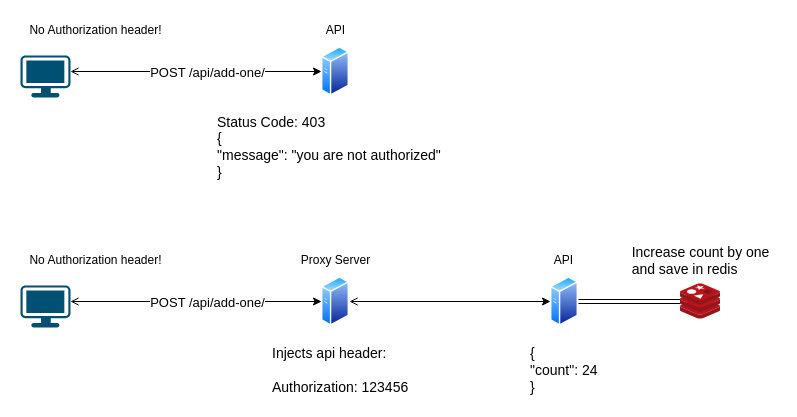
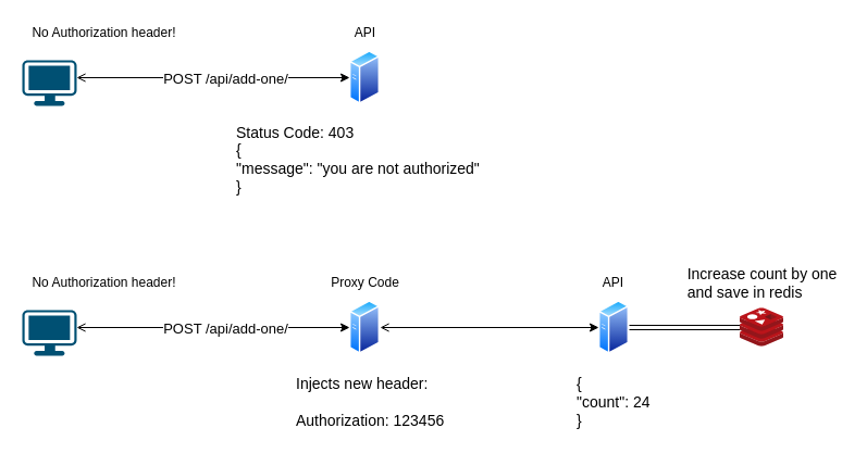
  <mxCell id="0" />
  <mxCell id="1" parent="0" />
  <mxCell id="2" style="edgeStyle=elbowEdgeStyle;rounded=0;orthogonalLoop=1;jettySize=auto;html=1;elbow=vertical;startArrow=open;startFill=0;entryX=0;entryY=0.5;entryDx=0;entryDy=0;" parent="1" source="4" target="7" edge="1"><mxGeometry relative="1" as="geometry"><mxPoint x="280" y="305" as="targetPoint" /></mxGeometry></mxCell>
  <mxCell id="3" value="&lt;font style=&quot;font-size: 13px&quot;&gt;POST /api/add-one/&lt;/font&gt;" style="edgeLabel;html=1;align=center;verticalAlign=middle;resizable=0;points=[];" parent="2" vertex="1" connectable="0"><mxGeometry x="0.301" y="-2" relative="1" as="geometry"><mxPoint x="-27" y="-2" as="offset" /></mxGeometry></mxCell>
  <mxCell id="4" value="" style="points=[[0.03,0.03,0],[0.5,0,0],[0.97,0.03,0],[1,0.4,0],[0.97,0.745,0],[0.5,1,0],[0.03,0.745,0],[0,0.4,0]];verticalLabelPosition=bottom;html=1;verticalAlign=top;aspect=fixed;align=center;pointerEvents=1;shape=mxgraph.cisco19.workstation;fillColor=#005073;strokeColor=none;" parent="1" vertex="1"><mxGeometry x="20" y="285" width="50" height="42" as="geometry" /></mxCell>
- <mxCell id="5" value="Proxy Server" style="text;html=1;align=center;verticalAlign=middle;resizable=0;points=[];autosize=1;strokeColor=none;" parent="1" vertex="1"><mxGeometry x="295" y="250" width="80" height="20" as="geometry" /></mxCell>
+ <mxCell id="5" value="Proxy Code" style="text;html=1;align=center;verticalAlign=middle;resizable=0;points=[];autosize=1;strokeColor=none;" parent="1" vertex="1"><mxGeometry x="295" y="250" width="80" height="20" as="geometry" /></mxCell>
  <mxCell id="6" style="rounded=0;orthogonalLoop=1;jettySize=auto;html=1;startArrow=open;startFill=0;" parent="1" source="7" target="9" edge="1"><mxGeometry relative="1" as="geometry" /></mxCell>
  <mxCell id="7" value="" style="aspect=fixed;perimeter=ellipsePerimeter;html=1;align=center;shadow=0;dashed=0;spacingTop=3;image;image=img/lib/active_directory/generic_server.svg;" parent="1" vertex="1"><mxGeometry x="321" y="275" width="28.0" height="52" as="geometry" /></mxCell>
  <mxCell id="8" style="rounded=0;orthogonalLoop=1;jettySize=auto;html=1;exitX=1;exitY=0.5;exitDx=0;exitDy=0;endArrow=classicThin;endFill=1;shape=link;edgeStyle=orthogonalEdgeStyle;width=4;" parent="1" source="9" target="14" edge="1"><mxGeometry relative="1" as="geometry" /></mxCell>
  <mxCell id="9" value="" style="aspect=fixed;perimeter=ellipsePerimeter;html=1;align=center;shadow=0;dashed=0;spacingTop=3;image;image=img/lib/active_directory/generic_server.svg;" parent="1" vertex="1"><mxGeometry x="550" y="275" width="28.0" height="52" as="geometry" /></mxCell>
  <mxCell id="10" value="API" style="text;html=1;align=center;verticalAlign=middle;resizable=0;points=[];autosize=1;strokeColor=none;" parent="1" vertex="1"><mxGeometry x="548" y="250" width="30" height="20" as="geometry" /></mxCell>
  <mxCell id="11" value="&lt;font style=&quot;font-size: 14px&quot;&gt;{&lt;br&gt;&quot;count&quot;: 24&lt;br&gt;}&lt;/font&gt;" style="text;html=1;align=left;verticalAlign=middle;resizable=0;points=[];autosize=1;strokeColor=none;" parent="1" vertex="1"><mxGeometry x="528" y="345" width="80" height="50" as="geometry" /></mxCell>
- <mxCell id="12" value="&lt;font style=&quot;font-size: 14px&quot;&gt;Injects api header:&lt;br&gt;&lt;br&gt;Authorization: 123456&lt;/font&gt;" style="text;html=1;align=left;verticalAlign=middle;resizable=0;points=[];autosize=1;strokeColor=none;" parent="1" vertex="1"><mxGeometry x="270" y="345" width="150" height="50" as="geometry" /></mxCell>
+ <mxCell id="12" value="&lt;font style=&quot;font-size: 14px&quot;&gt;Injects new header:&lt;br&gt;&lt;br&gt;Authorization: 123456&lt;/font&gt;" style="text;html=1;align=left;verticalAlign=middle;resizable=0;points=[];autosize=1;strokeColor=none;" parent="1" vertex="1"><mxGeometry x="270" y="345" width="150" height="50" as="geometry" /></mxCell>
  <mxCell id="13" value="No Authorization header!" style="text;html=1;align=center;verticalAlign=middle;resizable=0;points=[];autosize=1;strokeColor=none;" parent="1" vertex="1"><mxGeometry x="20" y="250" width="150" height="20" as="geometry" /></mxCell>
  <mxCell id="14" value="" style="aspect=fixed;html=1;points=[];align=center;image;fontSize=12;image=img/lib/mscae/Cache_Redis_Product.svg;" parent="1" vertex="1"><mxGeometry x="680" y="283.2" width="40" height="35.6" as="geometry" /></mxCell>
  <mxCell id="15" value="Increase count by one&lt;br&gt;&lt;div style=&quot;text-align: left&quot;&gt;&lt;span&gt;and save in redis&lt;/span&gt;&lt;/div&gt;" style="text;html=1;align=center;verticalAlign=middle;resizable=0;points=[];autosize=1;strokeColor=none;fontSize=14;" parent="1" vertex="1"><mxGeometry x="625" y="240" width="150" height="40" as="geometry" /></mxCell>
  <mxCell id="16" style="edgeStyle=elbowEdgeStyle;rounded=0;orthogonalLoop=1;jettySize=auto;html=1;elbow=vertical;startArrow=open;startFill=0;entryX=0;entryY=0.5;entryDx=0;entryDy=0;" parent="1" source="18" target="20" edge="1"><mxGeometry relative="1" as="geometry"><mxPoint x="280" y="75" as="targetPoint" /></mxGeometry></mxCell>
  <mxCell id="17" value="&lt;font style=&quot;font-size: 13px&quot;&gt;POST /api/add-one/&lt;/font&gt;" style="edgeLabel;html=1;align=center;verticalAlign=middle;resizable=0;points=[];" parent="16" vertex="1" connectable="0"><mxGeometry x="0.301" y="-2" relative="1" as="geometry"><mxPoint x="-27" y="-2" as="offset" /></mxGeometry></mxCell>
  <mxCell id="18" value="" style="points=[[0.03,0.03,0],[0.5,0,0],[0.97,0.03,0],[1,0.4,0],[0.97,0.745,0],[0.5,1,0],[0.03,0.745,0],[0,0.4,0]];verticalLabelPosition=bottom;html=1;verticalAlign=top;aspect=fixed;align=center;pointerEvents=1;shape=mxgraph.cisco19.workstation;fillColor=#005073;strokeColor=none;" parent="1" vertex="1"><mxGeometry x="20" y="55" width="50" height="42" as="geometry" /></mxCell>
  <mxCell id="19" value="API" style="text;html=1;align=center;verticalAlign=middle;resizable=0;points=[];autosize=1;strokeColor=none;" parent="1" vertex="1"><mxGeometry x="320" y="20" width="30" height="20" as="geometry" /></mxCell>
  <mxCell id="20" value="" style="aspect=fixed;perimeter=ellipsePerimeter;html=1;align=center;shadow=0;dashed=0;spacingTop=3;image;image=img/lib/active_directory/generic_server.svg;" parent="1" vertex="1"><mxGeometry x="321" y="45" width="28.0" height="52" as="geometry" /></mxCell>
  <mxCell id="21" value="No Authorization header!" style="text;html=1;align=center;verticalAlign=middle;resizable=0;points=[];autosize=1;strokeColor=none;" parent="1" vertex="1"><mxGeometry x="20" y="20" width="150" height="20" as="geometry" /></mxCell>
  <mxCell id="22" value="&lt;font style=&quot;font-size: 14px&quot;&gt;Status Code: 403&lt;br&gt;{&lt;br&gt;&quot;message&quot;: &quot;you are not authorized&quot;&lt;br&gt;}&lt;br&gt;&lt;br&gt;&lt;/font&gt;" style="text;html=1;align=left;verticalAlign=middle;resizable=0;points=[];autosize=1;strokeColor=none;" parent="1" vertex="1"><mxGeometry x="215" y="120" width="240" height="70" as="geometry" /></mxCell>
